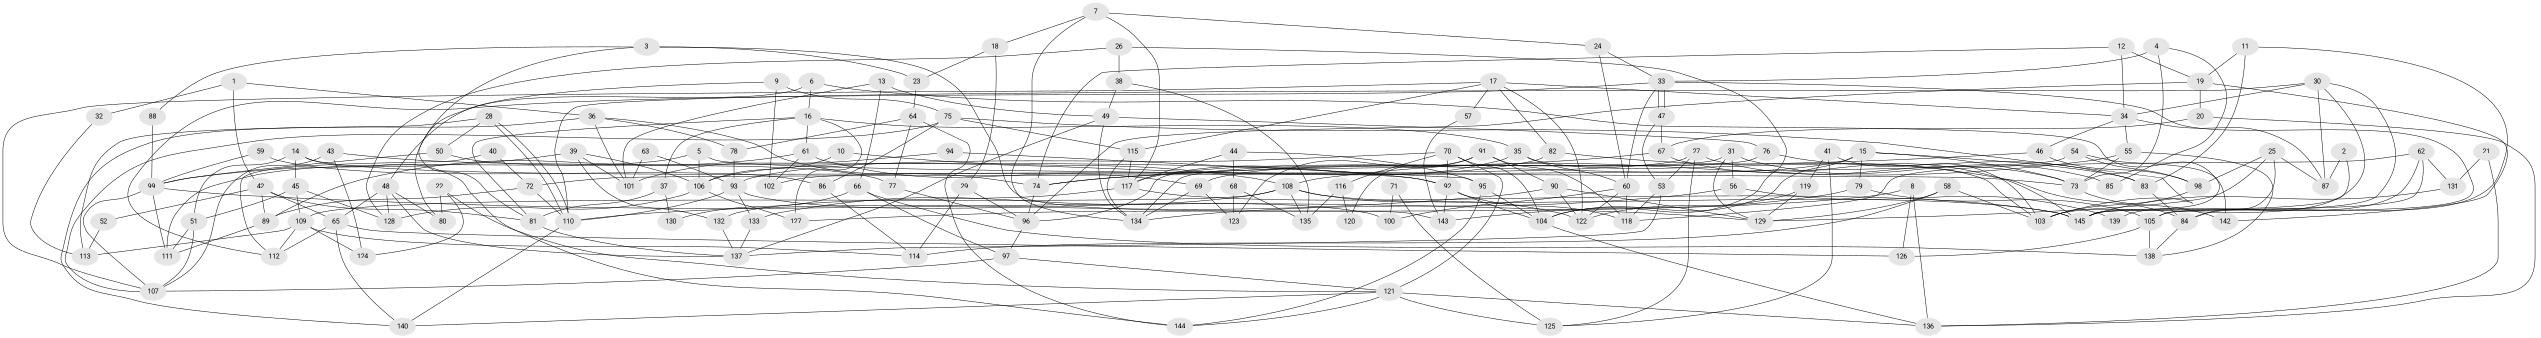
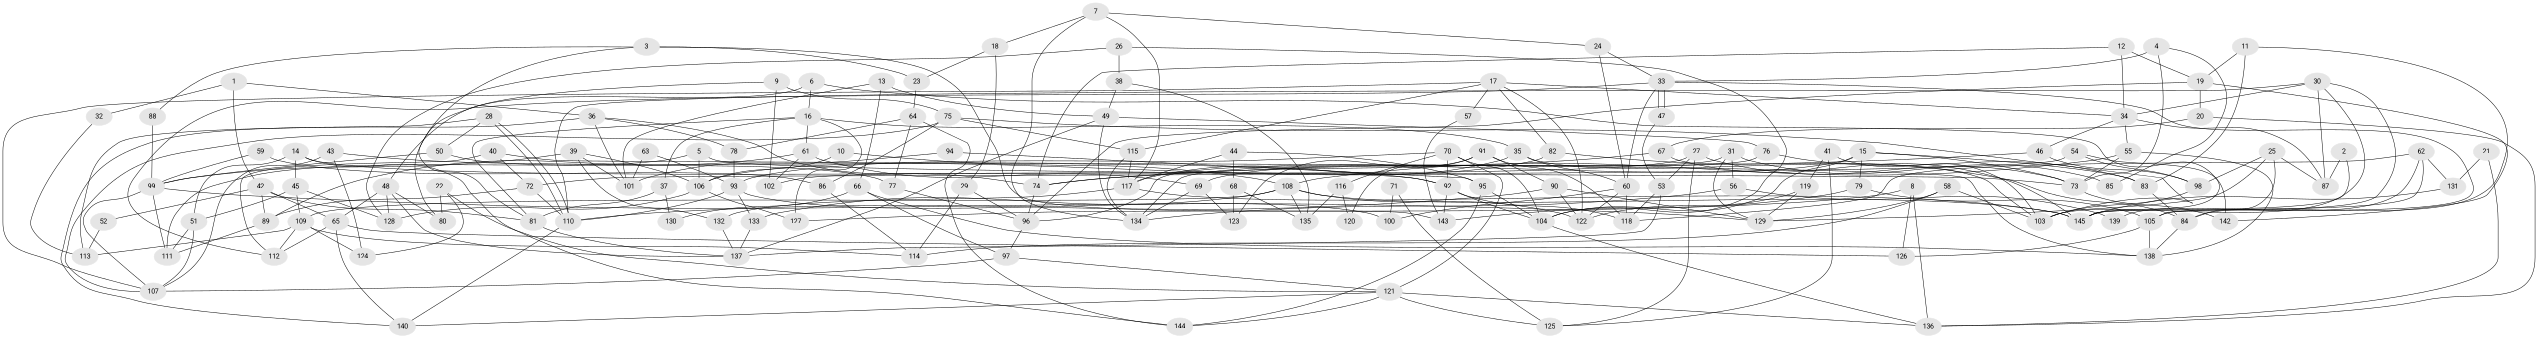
  graph {
    fontname=Roboto
    node [color=gray90 fontname=Roboto style=filled]
    edge [fontname=Roboto]
    1
    32
    36
    42
    113
    74
    101
    78
    140
    81
    89
    52
    65
    2
    87
    145
    3
    23
    88
    143
    64
    137
    99
    4
    33
    73
    85
    60
    47
    105
    112
    142
    5
    106
    111
    127
    128
    6
    16
    48
    35
    37
    61
    80
    7
    18
    24
    117
    134
    29
    132
    8
    126
    136
    9
    75
    102
    107
    115
    103
    86
    10
    108
    122
    135
    109
    133
    11
    19
    83
    84
    20
    96
    138
    12
    34
    46
    55
    13
    49
    66
    76
    130
    97
    14
    45
    51
    92
    144
    104
    118
    15
    69
    79
    123
    17
    57
    82
    114
    67
    21
    131
    22
    121
    124
    125
    77
    100
    25
    98
    129
    26
    38
    27
    53
    28
    50
    110
    30
    31
    56
    139
    93
    39
    40
    72
    41
    119
    43
    44
    68
    95
    54
    58
    59
    62
    63
    70
    116
    120
    71
    90
    91
    94
    1 -- 32
    1 -- 36
    1 -- 42
    32 -- 113
    36 -- 74
    36 -- 101
    36 -- 78
    36 -- 140
    42 -- 81
    42 -- 89
    42 -- 52
    42 -- 65
    74 -- 96
    78 -- 93
    81 -- 137
    89 -- 111
    52 -- 113
    65 -- 140
    65 -- 112
    65 -- 126
    2 -- 87
    2 -- 145
    3 -- 81
    3 -- 23
    3 -- 88
    3 -- 143
    23 -- 64
    88 -- 99
    64 -- 78
    64 -- 144
    64 -- 77
    99 -- 111
    99 -- 107
    99 -- 129
    4 -- 33
    4 -- 73
    4 -- 85
    33 -- 60
    33 -- 47
    33 -- 47
    33 -- 105
    33 -- 112
    73 -- 142
    60 -- 122
    60 -- 118
    60 -- 100
-   47 -- 67
    47 -- 53
    105 -- 126
    105 -- 138
    5 -- 73
    5 -- 106
    5 -- 111
    106 -- 127
    106 -- 128
    6 -- 145
    6 -- 16
    6 -- 48
    16 -- 81
    16 -- 127
    16 -- 35
    16 -- 37
    16 -- 61
    48 -- 65
    48 -- 137
    48 -- 128
    48 -- 80
    35 -- 60
    35 -- 117
    35 -- 103
    37 -- 81
    37 -- 130
    61 -- 89
    61 -- 102
    61 -- 69
    7 -- 18
    7 -- 24
    7 -- 117
    7 -- 134
    18 -- 23
    18 -- 29
    24 -- 33
    24 -- 60
    117 -- 145
    117 -- 132
    29 -- 96
    29 -- 114
    132 -- 137
    8 -- 127
    8 -- 126
    8 -- 136
    9 -- 80
    9 -- 75
    9 -- 102
    75 -- 107
    75 -- 115
    75 -- 103
    75 -- 86
    115 -- 117
    115 -- 134
    86 -- 114
    10 -- 106
    10 -- 108
    108 -- 145
    108 -- 122
    108 -- 135
    108 -- 109
    108 -- 133
    109 -- 113
    109 -- 112
    109 -- 114
    109 -- 124
    133 -- 137
    11 -- 19
    11 -- 83
    11 -- 84
    19 -- 142
    19 -- 20
    19 -- 96
    83 -- 84
    84 -- 138
    20 -- 136
    20 -- 67
    96 -- 97
    12 -- 74
    12 -- 19
    12 -- 34
    34 -- 87
    34 -- 46
    34 -- 55
    46 -- 74
    46 -- 98
    55 -- 73
    55 -- 108
    55 -- 138
    13 -- 101
    13 -- 49
    13 -- 66
    49 -- 137
    49 -- 134
    49 -- 76
    66 -- 138
    66 -- 130
    66 -- 97
    76 -- 134
    76 -- 83
    97 -- 107
    97 -- 121
    14 -- 45
    14 -- 51
    14 -- 92
    14 -- 144
    45 -- 128
    45 -- 109
    45 -- 51
    51 -- 111
    51 -- 107
    92 -- 143
    92 -- 104
    92 -- 118
    104 -- 136
    15 -- 73
    15 -- 83
    15 -- 104
    15 -- 69
    15 -- 79
    69 -- 134
    69 -- 123
    79 -- 143
    79 -- 105
    17 -- 107
    17 -- 115
    17 -- 122
    17 -- 34
    17 -- 57
    17 -- 82
    57 -- 143
    82 -- 106
    82 -- 84
    67 -- 74
    67 -- 145
    21 -- 136
    21 -- 131
    131 -- 145
    22 -- 80
    22 -- 121
    22 -- 124
    121 -- 140
    121 -- 136
    121 -- 144
    121 -- 125
    77 -- 96
    25 -- 87
    25 -- 84
    25 -- 98
    25 -- 129
    98 -- 103
    26 -- 128
    26 -- 104
    26 -- 38
    38 -- 135
    38 -- 49
    27 -- 73
    27 -- 102
    27 -- 125
    27 -- 53
    53 -- 137
    53 -- 118
    28 -- 113
    28 -- 50
    28 -- 110
    28 -- 110
    50 -- 99
    50 -- 77
    110 -- 140
    30 -- 87
    30 -- 145
    30 -- 103
    30 -- 34
    30 -- 110
    31 -- 85
    31 -- 96
    31 -- 129
    31 -- 56
    56 -- 134
    56 -- 139
    93 -- 133
    93 -- 100
    93 -- 110
    39 -- 101
    39 -- 99
    39 -- 106
    39 -- 132
    40 -- 112
+   40 -- 138
    40 -- 72
    72 -- 89
    72 -- 110
    41 -- 103
    41 -- 125
    41 -- 119
    119 -- 122
    119 -- 129
    43 -- 107
    43 -- 92
    43 -- 124
    44 -- 117
    44 -- 68
    44 -- 95
    68 -- 135
    68 -- 123
    95 -- 144
    95 -- 104
    54 -- 142
    54 -- 98
    54 -- 72
    58 -- 103
    58 -- 114
    58 -- 129
    59 -- 99
    59 -- 86
    62 -- 105
    62 -- 118
    62 -- 131
    62 -- 139
    63 -- 101
    63 -- 93
    70 -- 92
    70 -- 104
    70 -- 121
    70 -- 93
    70 -- 116
    116 -- 135
    116 -- 120
    71 -- 125
    71 -- 100
    90 -- 122
    90 -- 129
    90 -- 110
    91 -- 118
    91 -- 123
    91 -- 120
    91 -- 90
    94 -- 101
    94 -- 95
  }
